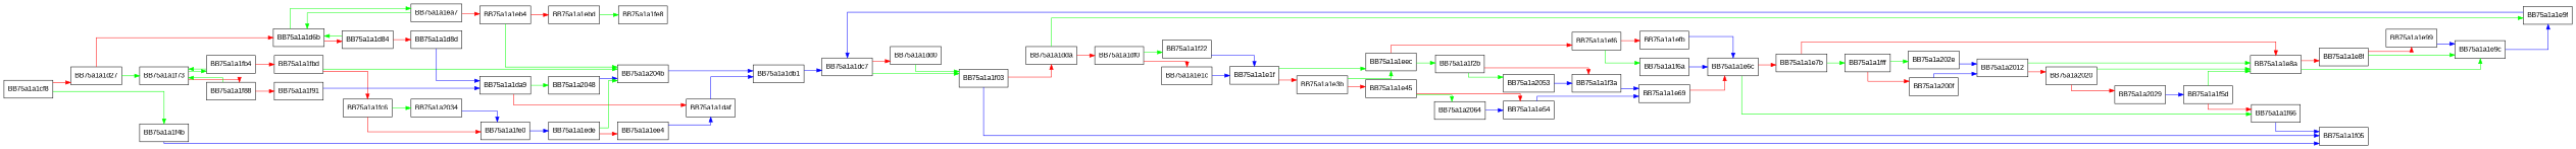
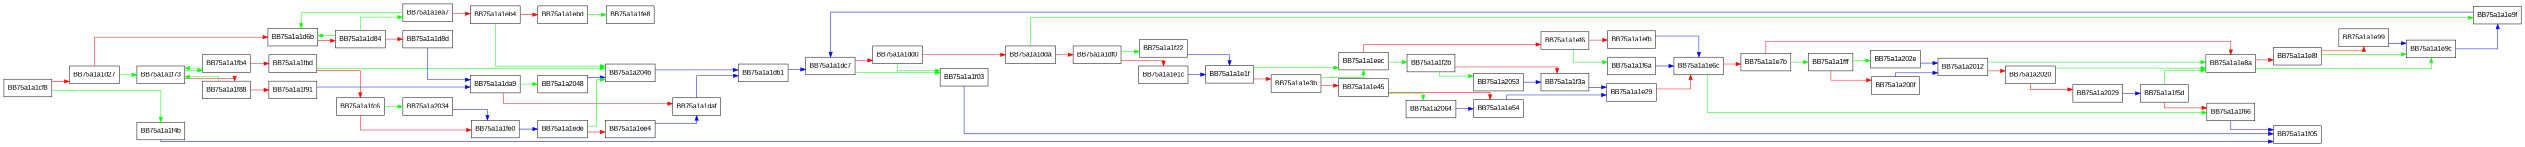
  digraph {
    fontname="Liberation Sans"
    rankdir=LR
    splines=ortho
    node [fontname="Liberation Sans" shape=box]
    edge [color=green fontname="Liberation Sans"]
    BB75a1a1cf8
    BB75a1a1f4b
    BB75a1a1d27
    BB75a1a1f05
    BB75a1a1f73
    BB75a1a1d6b
    BB75a1a1fb4
    BB75a1a1f88
    BB75a1a1ea7
    BB75a1a1d84
    BB75a1a1fbd
    BB75a1a1f91
    BB75a1a1eb4
    BB75a1a1d8d
    BB75a1a204b
    BB75a1a1ebd
    BB75a1a1da9
    BB75a1a2048
    BB75a1a1daf
    BB75a1a1db1
    BB75a1a1dc7
    BB75a1a1f03
    BB75a1a1dd0
    BB75a1a1dda
    BB75a1a1e9f
    BB75a1a1df0
    BB75a1a1f22
    BB75a1a1e1c
    BB75a1a1e1f
    BB75a1a1eec
    BB75a1a1e3b
    BB75a1a1f2b
    BB75a1a1ef6
    BB75a1a1e45
    BB75a1a2053
    BB75a1a1f3a
    BB75a1a1f6a
    BB75a1a1efb
    BB75a1a2064
    BB75a1a1e54
-   BB75a1a1e69
+   BB75a1a1e69 [label=BB75a1a1e29]
    BB75a1a1e6c
    BB75a1a1f66
    BB75a1a1e7b
    BB75a1a1fff
    BB75a1a1e8a
    BB75a1a202e
    BB75a1a200f
    BB75a1a1e9c
    BB75a1a1e8f
    BB75a1a2012
    BB75a1a1e99
    BB75a1a1fe8
    BB75a1a1ede
    BB75a1a1ee4
    BB75a1a1f5d
    BB75a1a1fc6
    BB75a1a2034
    BB75a1a1fe0
    BB75a1a2020
    BB75a1a2029
    BB75a1a1cf8 -> BB75a1a1f4b
    BB75a1a1cf8 -> BB75a1a1d27 [color=red]
    BB75a1a1f4b -> BB75a1a1f05 [color=blue]
    BB75a1a1d27 -> BB75a1a1f73
    BB75a1a1d27 -> BB75a1a1d6b [color=red]
    BB75a1a1f73 -> BB75a1a1fb4
    BB75a1a1f73 -> BB75a1a1f88 [color=red]
-   BB75a1a1d6b -> BB75a1a1ea7
+   BB75a1a1d84 -> BB75a1a1ea7
    BB75a1a1d6b -> BB75a1a1d84 [color=red]
    BB75a1a1fb4 -> BB75a1a1f73
    BB75a1a1fb4 -> BB75a1a1fbd [color=red]
    BB75a1a1f88 -> BB75a1a1f73
    BB75a1a1f88 -> BB75a1a1f91 [color=red]
    BB75a1a1ea7 -> BB75a1a1d6b
    BB75a1a1ea7 -> BB75a1a1eb4 [color=red]
    BB75a1a1d84 -> BB75a1a1d6b
    BB75a1a1d84 -> BB75a1a1d8d [color=red]
    BB75a1a1fbd -> BB75a1a204b
    BB75a1a1fbd -> BB75a1a1fc6 [color=red]
    BB75a1a1f91 -> BB75a1a1da9 [color=blue]
    BB75a1a1eb4 -> BB75a1a204b
    BB75a1a1eb4 -> BB75a1a1ebd [color=red]
    BB75a1a1d8d -> BB75a1a1da9 [color=blue]
    BB75a1a204b -> BB75a1a1db1 [color=blue]
    BB75a1a1ebd -> BB75a1a1fe8
    BB75a1a1da9 -> BB75a1a2048
    BB75a1a1da9 -> BB75a1a1daf [color=red]
    BB75a1a2048 -> BB75a1a204b [color=blue]
    BB75a1a1daf -> BB75a1a1db1 [color=blue]
    BB75a1a1db1 -> BB75a1a1dc7 [color=blue]
    BB75a1a1dc7 -> BB75a1a1f03
    BB75a1a1dc7 -> BB75a1a1dd0 [color=red]
    BB75a1a1f03 -> BB75a1a1f05 [color=blue]
    BB75a1a1dd0 -> BB75a1a1f03
-   BB75a1a1f03 -> BB75a1a1dda [color=red]
+   BB75a1a1dd0 -> BB75a1a1dda [color=red]
    BB75a1a1dda -> BB75a1a1e9f
    BB75a1a1dda -> BB75a1a1df0 [color=red]
    BB75a1a1e9f -> BB75a1a1dc7 [color=blue]
    BB75a1a1df0 -> BB75a1a1f22
    BB75a1a1df0 -> BB75a1a1e1c [color=red]
    BB75a1a1f22 -> BB75a1a1e1f [color=blue]
    BB75a1a1e1c -> BB75a1a1e1f [color=blue]
    BB75a1a1e1f -> BB75a1a1eec
    BB75a1a1e1f -> BB75a1a1e3b [color=red]
    BB75a1a1eec -> BB75a1a1f2b
    BB75a1a1eec -> BB75a1a1ef6 [color=red]
    BB75a1a1e3b -> BB75a1a1eec
    BB75a1a1e3b -> BB75a1a1e45 [color=red]
    BB75a1a1f2b -> BB75a1a2053
    BB75a1a1f2b -> BB75a1a1f3a [color=red]
    BB75a1a1ef6 -> BB75a1a1f6a
    BB75a1a1ef6 -> BB75a1a1efb [color=red]
    BB75a1a1e45 -> BB75a1a2064
    BB75a1a1e45 -> BB75a1a1e54 [color=red]
    BB75a1a2053 -> BB75a1a1f3a [color=blue]
    BB75a1a1f3a -> BB75a1a1e69 [color=blue]
    BB75a1a1f6a -> BB75a1a1e6c [color=blue]
    BB75a1a1efb -> BB75a1a1e6c [color=blue]
    BB75a1a2064 -> BB75a1a1e54 [color=blue]
    BB75a1a1e54 -> BB75a1a1e69 [color=blue]
    BB75a1a1e69 -> BB75a1a1e6c [color=red]
    BB75a1a1e6c -> BB75a1a1f66
    BB75a1a1e6c -> BB75a1a1e7b [color=red]
    BB75a1a1f66 -> BB75a1a1f05 [color=blue]
    BB75a1a1e7b -> BB75a1a1fff
    BB75a1a1e7b -> BB75a1a1e8a [color=red]
    BB75a1a1fff -> BB75a1a202e
    BB75a1a1fff -> BB75a1a200f [color=red]
    BB75a1a1e8a -> BB75a1a1e9c
    BB75a1a1e8a -> BB75a1a1e8f [color=red]
    BB75a1a202e -> BB75a1a2012 [color=blue]
    BB75a1a200f -> BB75a1a2012 [color=blue]
    BB75a1a1e9c -> BB75a1a1e9f [color=blue]
    BB75a1a1e8f -> BB75a1a1e9c
    BB75a1a1e8f -> BB75a1a1e99 [color=red]
    BB75a1a2012 -> BB75a1a1e8a
    BB75a1a2012 -> BB75a1a2020 [color=red]
    BB75a1a1e99 -> BB75a1a1e9c [color=blue]
    BB75a1a1ede -> BB75a1a204b
    BB75a1a1ede -> BB75a1a1ee4 [color=red]
    BB75a1a1ee4 -> BB75a1a1daf [color=blue]
    BB75a1a1f5d -> BB75a1a1f66 [color=red]
    BB75a1a1f5d -> BB75a1a1e8a
    BB75a1a1fc6 -> BB75a1a2034
    BB75a1a1fc6 -> BB75a1a1fe0 [color=red]
    BB75a1a2034 -> BB75a1a1fe0 [color=blue]
    BB75a1a1fe0 -> BB75a1a1ede [color=blue]
    BB75a1a2020 -> BB75a1a1e8a
    BB75a1a2020 -> BB75a1a2029 [color=red]
    BB75a1a2029 -> BB75a1a1f5d [color=blue]
  }
